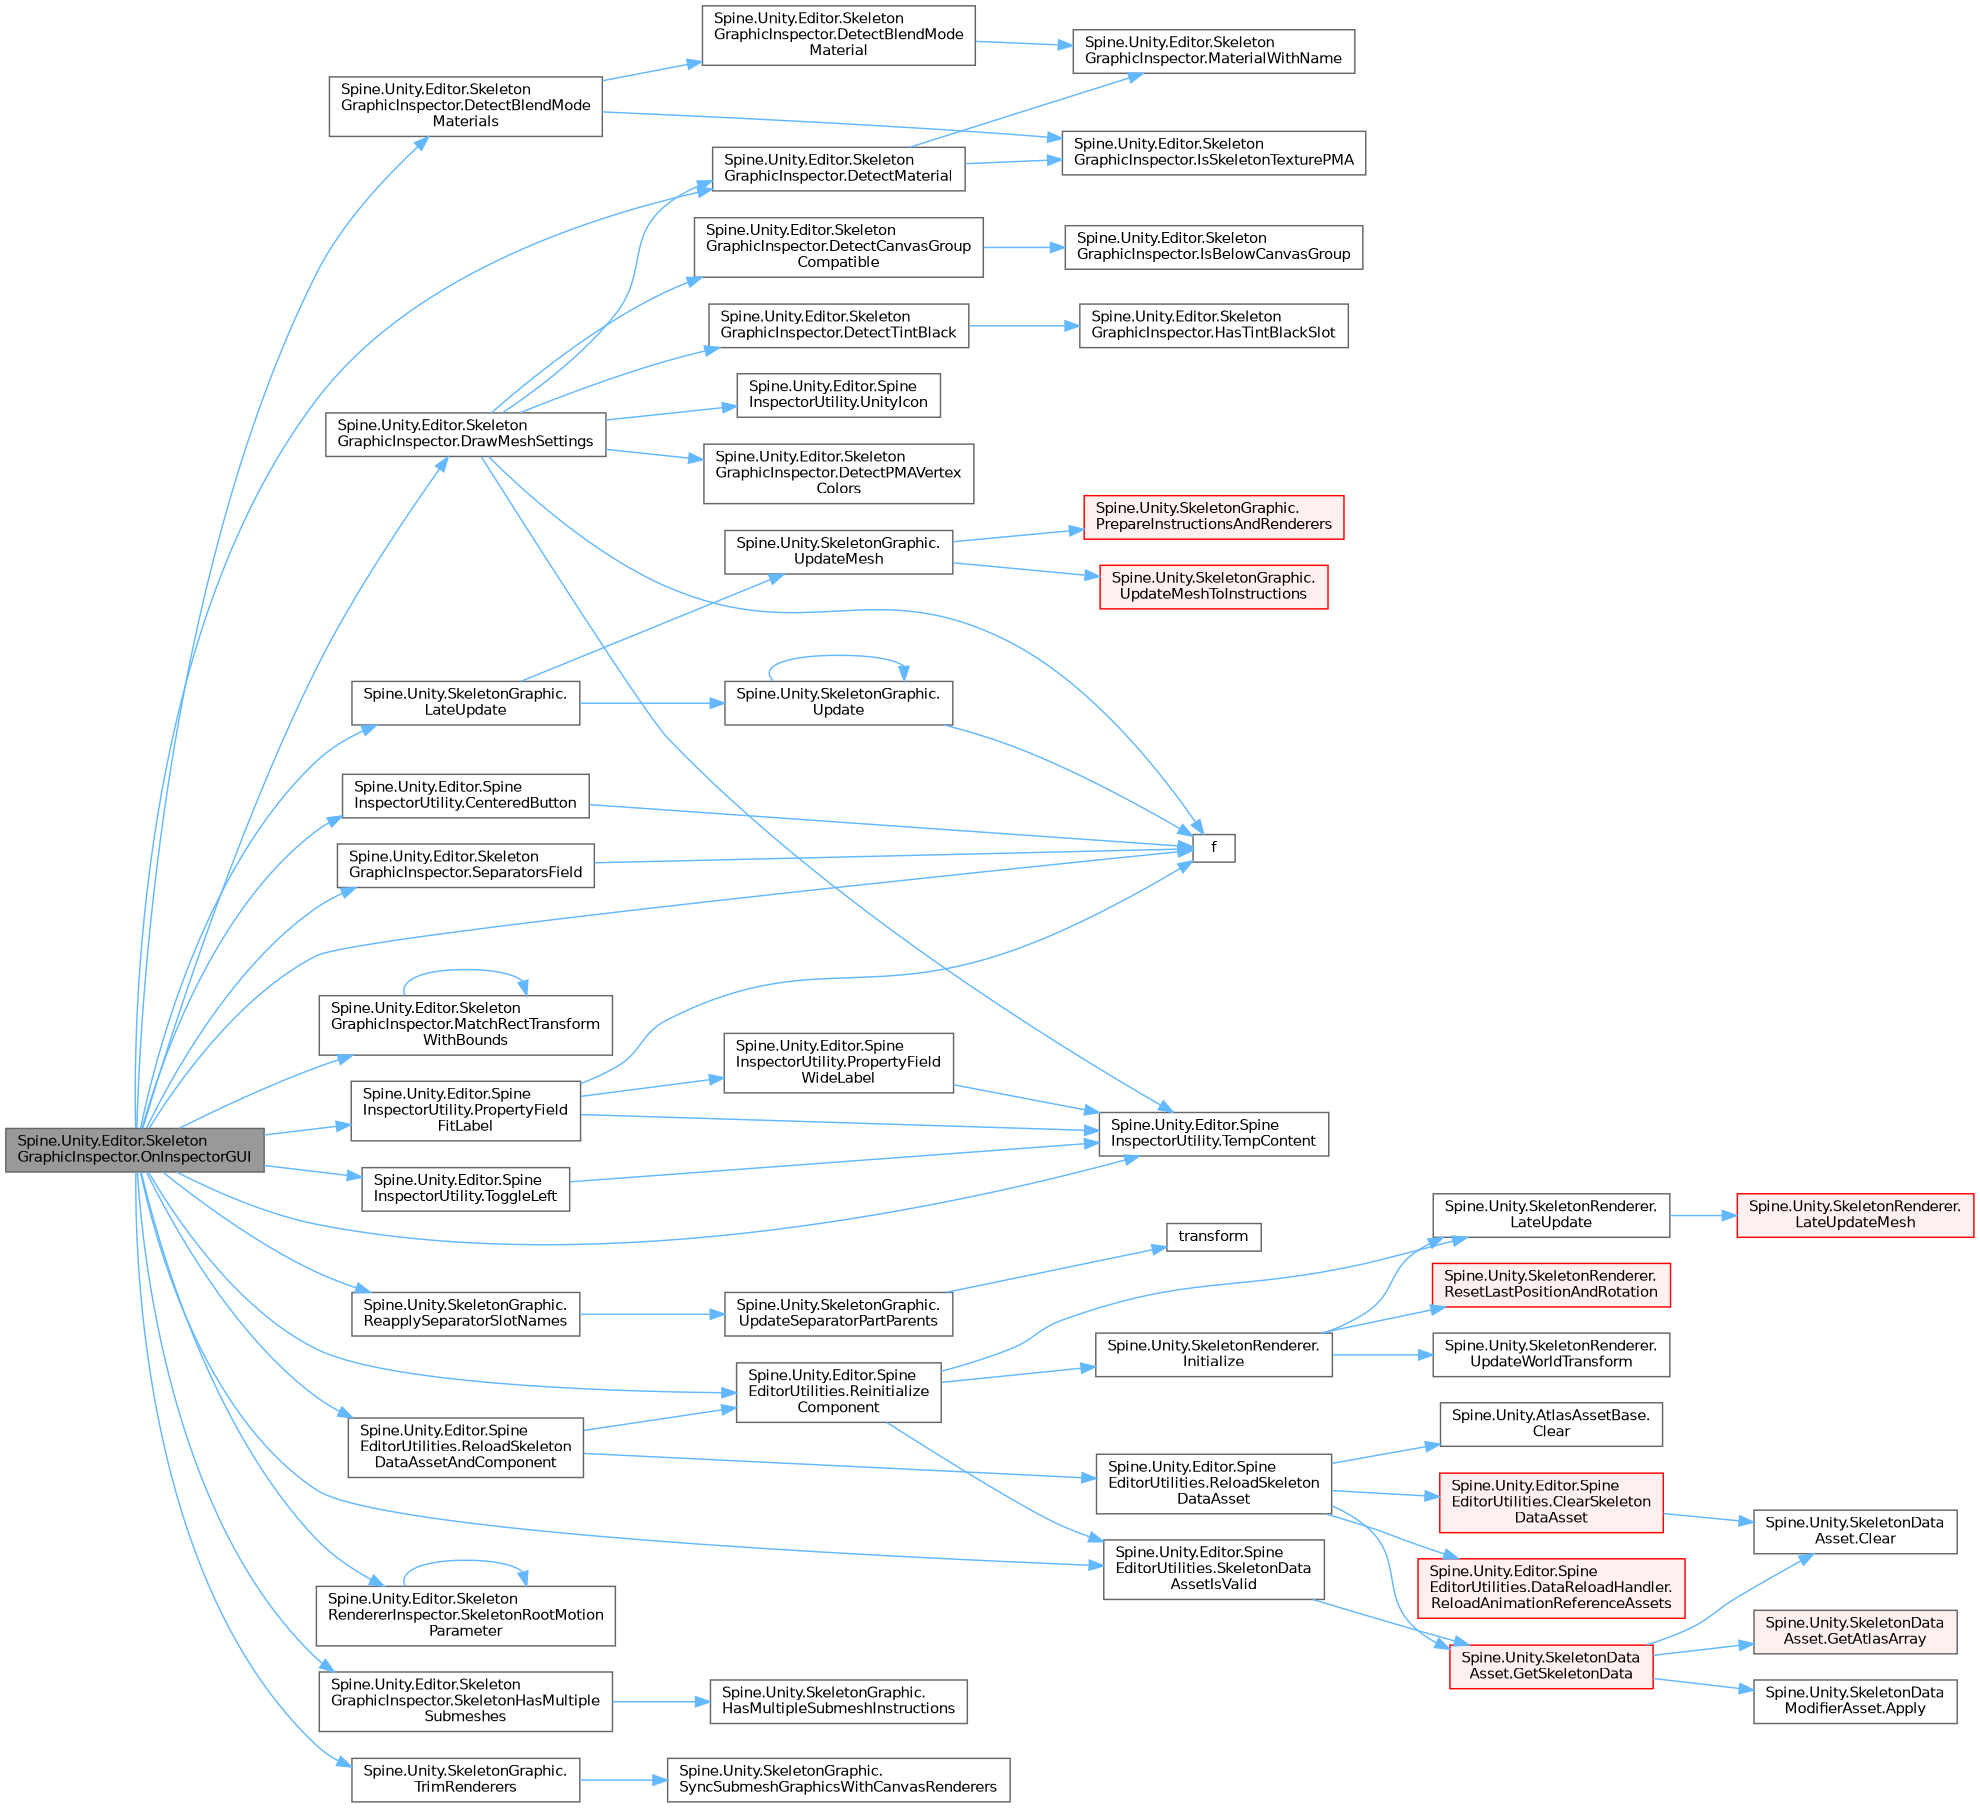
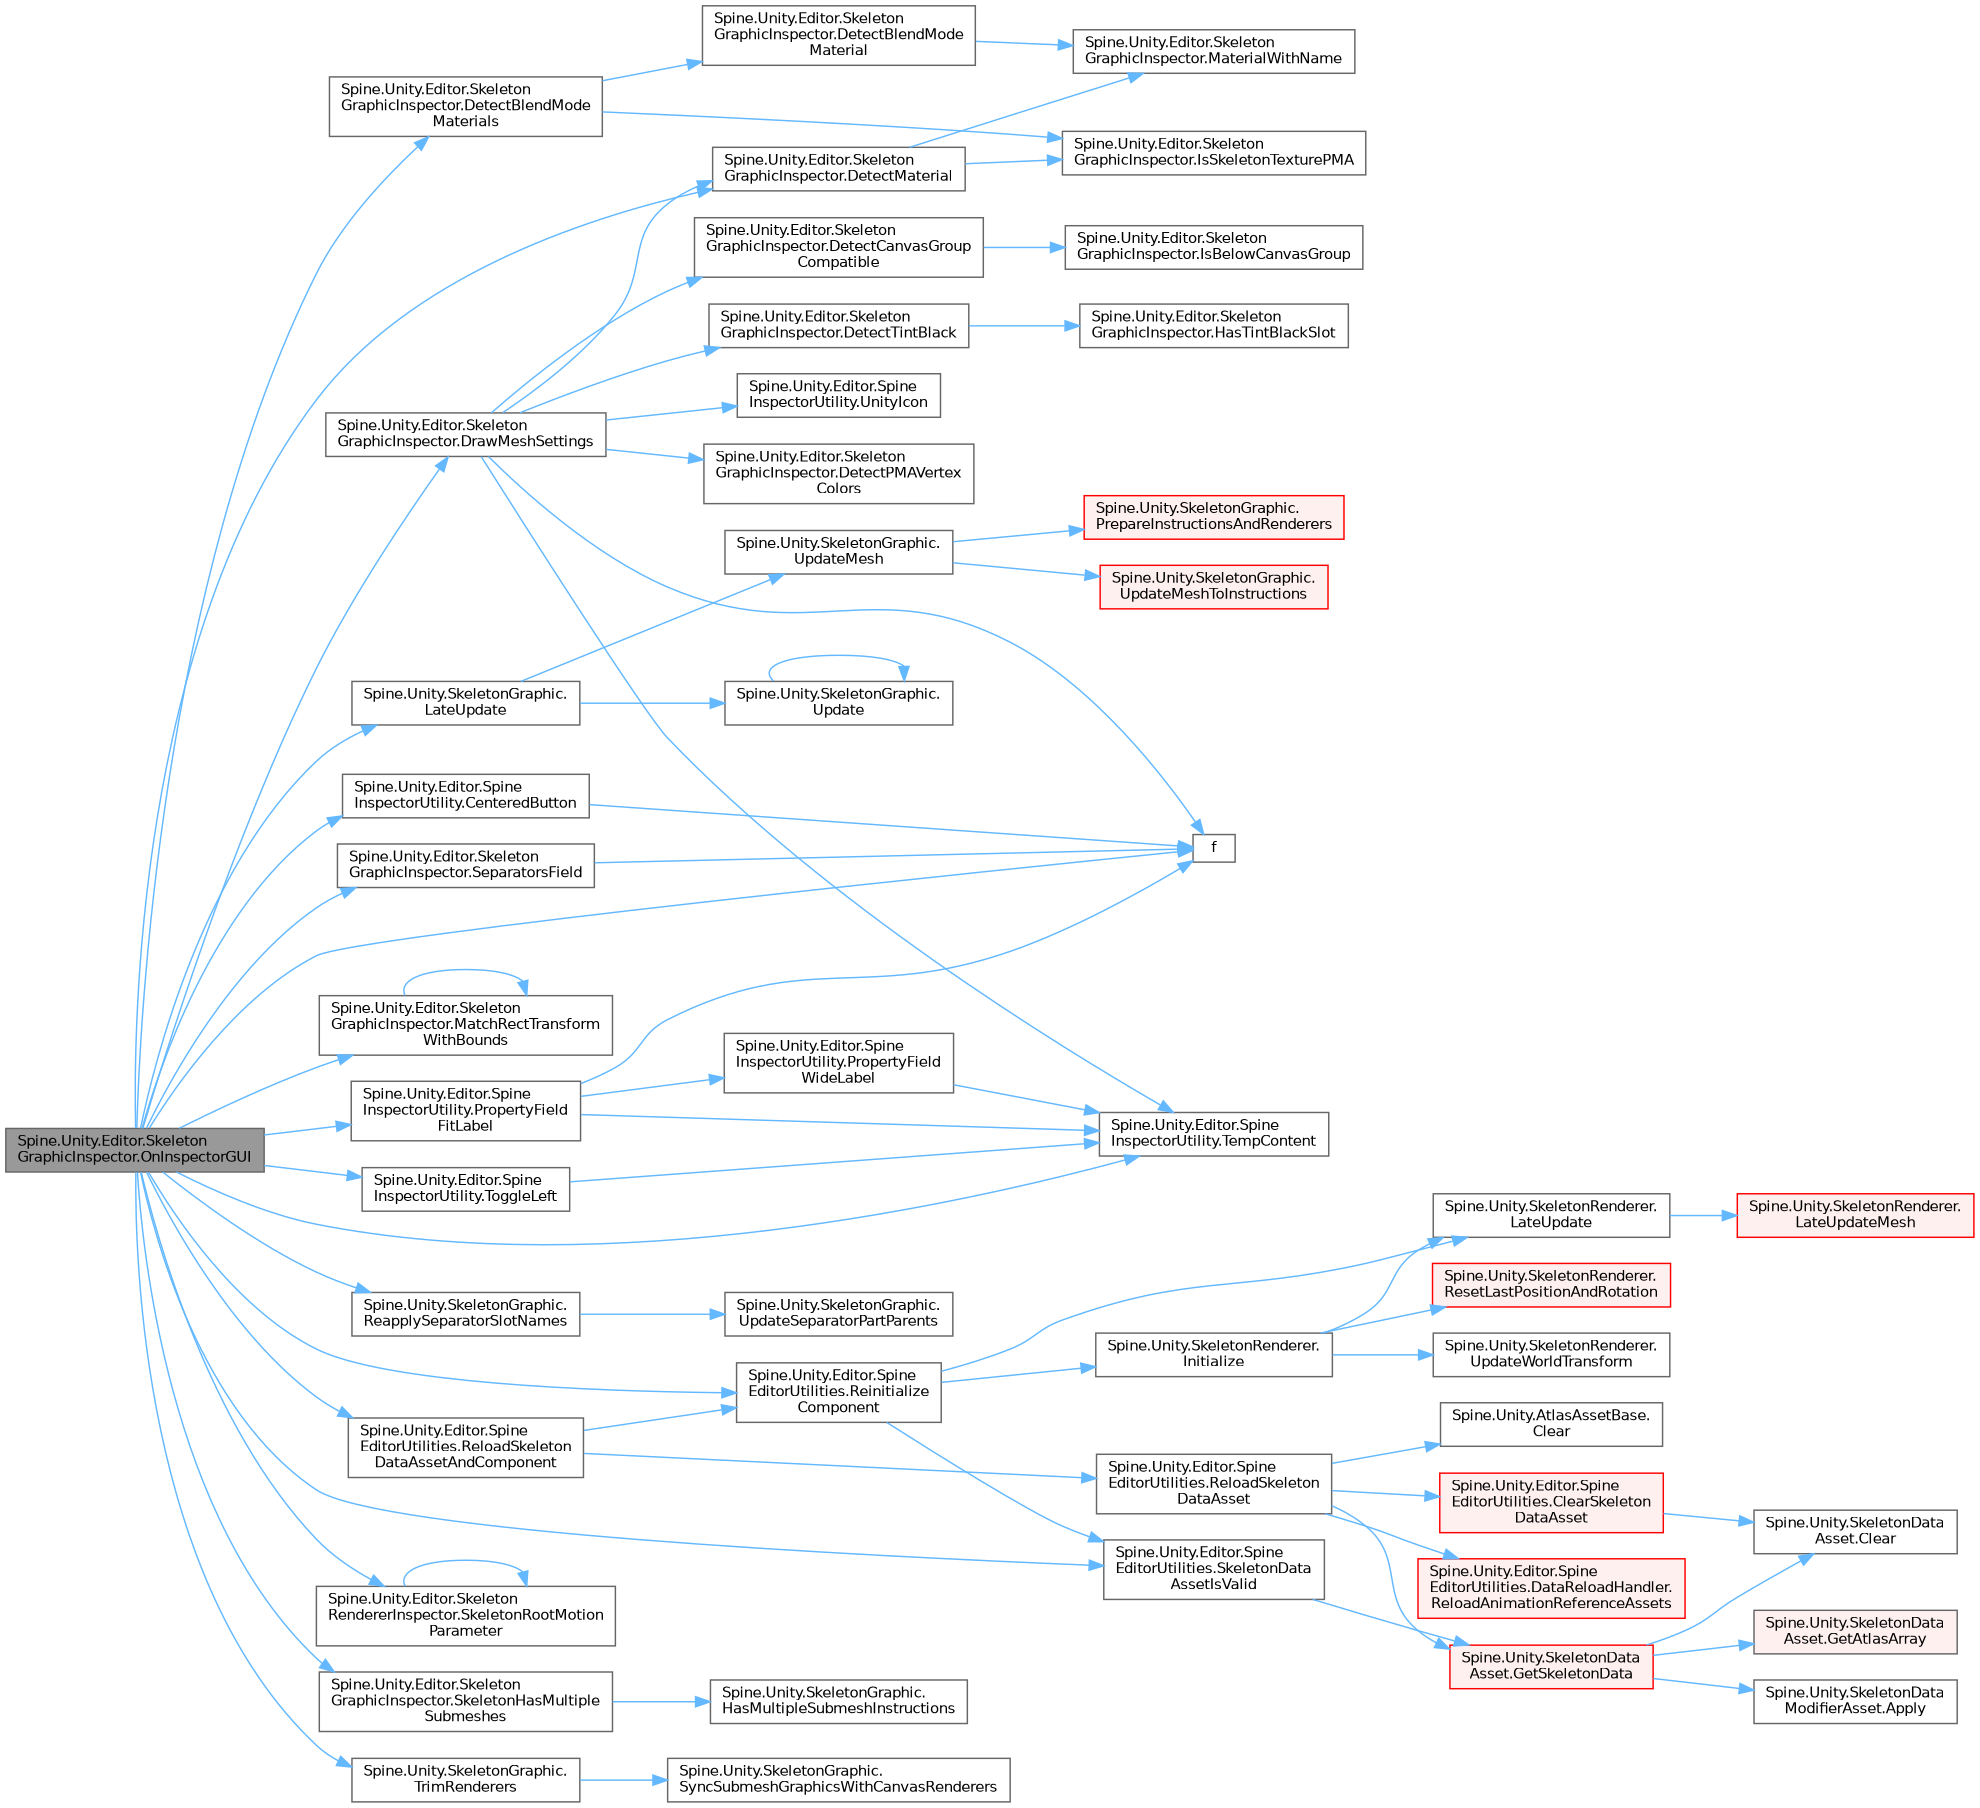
  digraph {
    rankdir=LR
    node [color=grey40 fillcolor=white fontname=Helvetica fontsize=10 shape=box style=filled]
    edge [color=steelblue1 fontname=Helvetica fontsize=10 labelfontname=Helvetica labelfontsize=10 style=solid]
    n1 [color=gray40 fillcolor=grey60 fontcolor=black height=0.2 label="Spine.Unity.Editor.Skeleton\lGraphicInspector.OnInspectorGUI" width=0.4]
    n2 [height=0.2 label="Spine.Unity.Editor.Spine\lInspectorUtility.CenteredButton" width=0.4]
    n3 [height=0.2 label=f width=0.4]
    n4 [height=0.2 label="Spine.Unity.Editor.Skeleton\lGraphicInspector.DetectBlendMode\lMaterials" width=0.4]
    n5 [height=0.2 label="Spine.Unity.Editor.Skeleton\lGraphicInspector.DetectMaterial" width=0.4]
    n6 [height=0.2 label="Spine.Unity.Editor.Skeleton\lGraphicInspector.DrawMeshSettings" width=0.4]
    n7 [height=0.2 label="Spine.Unity.Editor.Spine\lInspectorUtility.TempContent" width=0.4]
    n8 [height=0.2 label="Spine.Unity.SkeletonGraphic.\lLateUpdate" width=0.4]
    n9 [height=0.2 label="Spine.Unity.Editor.Skeleton\lGraphicInspector.MatchRectTransform\lWithBounds" width=0.4]
    n10 [height=0.2 label="Spine.Unity.Editor.Spine\lInspectorUtility.PropertyField\lFitLabel" width=0.4]
    n11 [height=0.2 label="Spine.Unity.SkeletonGraphic.\lReapplySeparatorSlotNames" width=0.4]
    n12 [height=0.2 label="Spine.Unity.Editor.Spine\lEditorUtilities.Reinitialize\lComponent" width=0.4]
    n13 [height=0.2 label="Spine.Unity.Editor.Spine\lEditorUtilities.SkeletonData\lAssetIsValid" width=0.4]
    n14 [height=0.2 label="Spine.Unity.Editor.Spine\lEditorUtilities.ReloadSkeleton\lDataAssetAndComponent" width=0.4]
    n15 [height=0.2 label="Spine.Unity.Editor.Skeleton\lGraphicInspector.SeparatorsField" width=0.4]
    n16 [height=0.2 label="Spine.Unity.Editor.Skeleton\lGraphicInspector.SkeletonHasMultiple\lSubmeshes" width=0.4]
    n17 [height=0.2 label="Spine.Unity.Editor.Skeleton\lRendererInspector.SkeletonRootMotion\lParameter" width=0.4]
    n18 [height=0.2 label="Spine.Unity.Editor.Spine\lInspectorUtility.ToggleLeft" width=0.4]
    n19 [height=0.2 label="Spine.Unity.SkeletonGraphic.\lTrimRenderers" width=0.4]
    n20 [height=0.2 label="Spine.Unity.Editor.Skeleton\lGraphicInspector.DetectBlendMode\lMaterial" width=0.4]
    n21 [height=0.2 label="Spine.Unity.Editor.Skeleton\lGraphicInspector.IsSkeletonTexturePMA" width=0.4]
    n22 [height=0.2 label="Spine.Unity.Editor.Skeleton\lGraphicInspector.MaterialWithName" width=0.4]
    n23 [height=0.2 label="Spine.Unity.Editor.Skeleton\lGraphicInspector.DetectCanvasGroup\lCompatible" width=0.4]
    n24 [height=0.2 label="Spine.Unity.Editor.Skeleton\lGraphicInspector.DetectPMAVertex\lColors" width=0.4]
    n25 [height=0.2 label="Spine.Unity.Editor.Skeleton\lGraphicInspector.DetectTintBlack" width=0.4]
    n26 [height=0.2 label="Spine.Unity.Editor.Spine\lInspectorUtility.UnityIcon" width=0.4]
    n27 [height=0.2 label="Spine.Unity.SkeletonGraphic.\lUpdate" width=0.4]
    n28 [height=0.2 label="Spine.Unity.SkeletonGraphic.\lUpdateMesh" width=0.4]
    n29 [height=0.2 label="Spine.Unity.Editor.Spine\lInspectorUtility.PropertyField\lWideLabel" width=0.4]
    n30 [height=0.2 label="Spine.Unity.SkeletonGraphic.\lUpdateSeparatorPartParents" width=0.4]
    n31 [height=0.2 label="Spine.Unity.SkeletonRenderer.\lInitialize" width=0.4]
    n32 [height=0.2 label="Spine.Unity.SkeletonRenderer.\lLateUpdate" width=0.4]
    n33 [color=red fillcolor="#FFF0F0" height=0.2 label="Spine.Unity.SkeletonData\lAsset.GetSkeletonData" width=0.4]
    n34 [height=0.2 label="Spine.Unity.Editor.Spine\lEditorUtilities.ReloadSkeleton\lDataAsset" width=0.4]
    n35 [height=0.2 label="Spine.Unity.SkeletonGraphic.\lHasMultipleSubmeshInstructions" width=0.4]
    n36 [height=0.2 label="Spine.Unity.SkeletonGraphic.\lSyncSubmeshGraphicsWithCanvasRenderers" width=0.4]
    n37 [height=0.2 label="Spine.Unity.Editor.Skeleton\lGraphicInspector.IsBelowCanvasGroup" width=0.4]
    n38 [height=0.2 label="Spine.Unity.Editor.Skeleton\lGraphicInspector.HasTintBlackSlot" width=0.4]
    n39 [color=red fillcolor="#FFF0F0" height=0.2 label="Spine.Unity.SkeletonGraphic.\lPrepareInstructionsAndRenderers" width=0.4]
    n40 [color=red fillcolor="#FFF0F0" height=0.2 label="Spine.Unity.SkeletonGraphic.\lUpdateMeshToInstructions" width=0.4]
-   n41 [height=0.2 label=transform width=0.4]
    n42 [color=red fillcolor="#FFF0F0" height=0.2 label="Spine.Unity.SkeletonRenderer.\lResetLastPositionAndRotation" width=0.4]
    n43 [height=0.2 label="Spine.Unity.SkeletonRenderer.\lUpdateWorldTransform" width=0.4]
    n44 [color=red fillcolor="#FFF0F0" height=0.2 label="Spine.Unity.SkeletonRenderer.\lLateUpdateMesh" width=0.4]
    n45 [height=0.2 label="Spine.Unity.SkeletonData\lModifierAsset.Apply" width=0.4]
    n46 [height=0.2 label="Spine.Unity.SkeletonData\lAsset.Clear" width=0.4]
    n47 [fillcolor="#FFF0F0" height=0.2 label="Spine.Unity.SkeletonData\lAsset.GetAtlasArray" width=0.4]
    n48 [height=0.2 label="Spine.Unity.AtlasAssetBase.\lClear" width=0.4]
    n49 [color=red fillcolor="#FFF0F0" height=0.2 label="Spine.Unity.Editor.Spine\lEditorUtilities.ClearSkeleton\lDataAsset" width=0.4]
    n50 [color=red fillcolor="#FFF0F0" height=0.2 label="Spine.Unity.Editor.Spine\lEditorUtilities.DataReloadHandler.\lReloadAnimationReferenceAssets" width=0.4]
    n1 -> n2
    n1 -> n3
    n1 -> n4
    n1 -> n5
    n1 -> n6
    n1 -> n7
    n1 -> n8
    n1 -> n9
    n1 -> n10
    n1 -> n11
    n1 -> n12
    n1 -> n13
    n1 -> n14
    n1 -> n15
    n1 -> n16
    n1 -> n17
    n1 -> n18
    n1 -> n19
    n2 -> n3
    n4 -> n20
    n4 -> n21
    n5 -> n21
    n5 -> n22
    n6 -> n3
    n6 -> n5
    n6 -> n7
    n6 -> n23
    n6 -> n24
    n6 -> n25
    n6 -> n26
    n8 -> n27
    n8 -> n28
    n9 -> n9
    n10 -> n3
    n10 -> n7
    n10 -> n29
    n11 -> n30
    n12 -> n13
    n12 -> n31
    n12 -> n32
    n13 -> n33
    n14 -> n12
    n14 -> n34
    n15 -> n3
    n16 -> n35
    n17 -> n17
    n18 -> n7
    n19 -> n36
    n20 -> n22
    n23 -> n37
    n25 -> n38
-   n27 -> n3
    n27 -> n27
    n28 -> n39
    n28 -> n40
    n29 -> n7
-   n30 -> n41
    n31 -> n32
    n31 -> n42
    n31 -> n43
    n32 -> n44
    n33 -> n45
    n33 -> n46
    n33 -> n47
    n34 -> n33
    n34 -> n48
    n34 -> n49
    n34 -> n50
    n49 -> n46
  }
